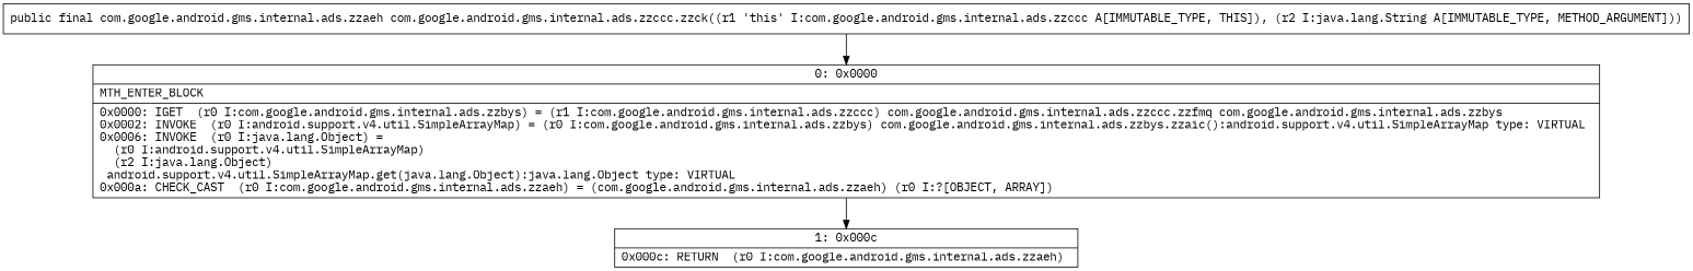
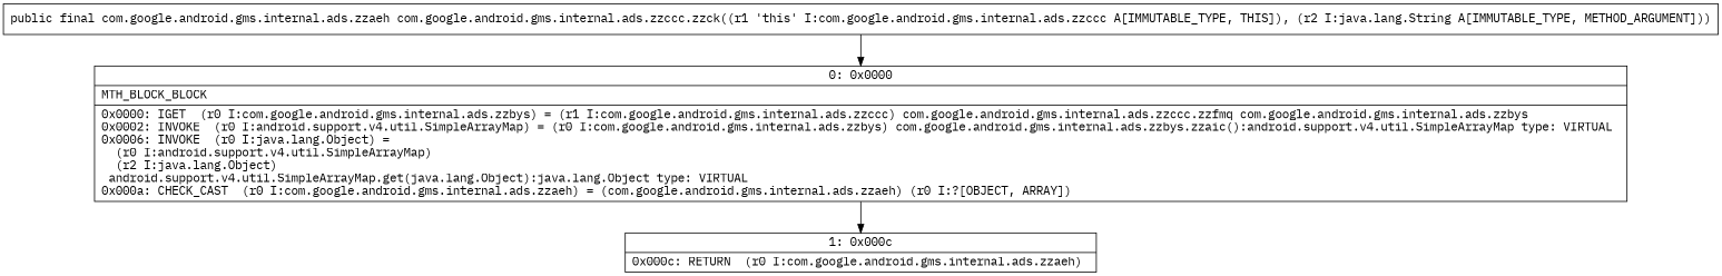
  digraph {
    fontname="IBM Plex Mono"
    node [shape=record fontname="IBM Plex Mono"]
    edge [fontname="IBM Plex Mono"]
-   n1 [label="{0\:\ 0x0000|MTH_ENTER_BLOCK\l|0x0000: IGET  (r0 I:com.google.android.gms.internal.ads.zzbys) = (r1 I:com.google.android.gms.internal.ads.zzccc) com.google.android.gms.internal.ads.zzccc.zzfmq com.google.android.gms.internal.ads.zzbys \l0x0002: INVOKE  (r0 I:android.support.v4.util.SimpleArrayMap) = (r0 I:com.google.android.gms.internal.ads.zzbys) com.google.android.gms.internal.ads.zzbys.zzaic():android.support.v4.util.SimpleArrayMap type: VIRTUAL \l0x0006: INVOKE  (r0 I:java.lang.Object) = \l  (r0 I:android.support.v4.util.SimpleArrayMap)\l  (r2 I:java.lang.Object)\l android.support.v4.util.SimpleArrayMap.get(java.lang.Object):java.lang.Object type: VIRTUAL \l0x000a: CHECK_CAST  (r0 I:com.google.android.gms.internal.ads.zzaeh) = (com.google.android.gms.internal.ads.zzaeh) (r0 I:?[OBJECT, ARRAY]) \l}"]
+   n1 [label="{0\:\ 0x0000|MTH_BLOCK_BLOCK\l|0x0000: IGET  (r0 I:com.google.android.gms.internal.ads.zzbys) = (r1 I:com.google.android.gms.internal.ads.zzccc) com.google.android.gms.internal.ads.zzccc.zzfmq com.google.android.gms.internal.ads.zzbys \l0x0002: INVOKE  (r0 I:android.support.v4.util.SimpleArrayMap) = (r0 I:com.google.android.gms.internal.ads.zzbys) com.google.android.gms.internal.ads.zzbys.zzaic():android.support.v4.util.SimpleArrayMap type: VIRTUAL \l0x0006: INVOKE  (r0 I:java.lang.Object) = \l  (r0 I:android.support.v4.util.SimpleArrayMap)\l  (r2 I:java.lang.Object)\l android.support.v4.util.SimpleArrayMap.get(java.lang.Object):java.lang.Object type: VIRTUAL \l0x000a: CHECK_CAST  (r0 I:com.google.android.gms.internal.ads.zzaeh) = (com.google.android.gms.internal.ads.zzaeh) (r0 I:?[OBJECT, ARRAY]) \l}"]
    n2 [label="{1\:\ 0x000c|0x000c: RETURN  (r0 I:com.google.android.gms.internal.ads.zzaeh) \l}"]
    n3 [label="{public final com.google.android.gms.internal.ads.zzaeh com.google.android.gms.internal.ads.zzccc.zzck((r1 'this' I:com.google.android.gms.internal.ads.zzccc A[IMMUTABLE_TYPE, THIS]), (r2 I:java.lang.String A[IMMUTABLE_TYPE, METHOD_ARGUMENT])) }"]
    n1 -> n2
    n3 -> n1
  }
